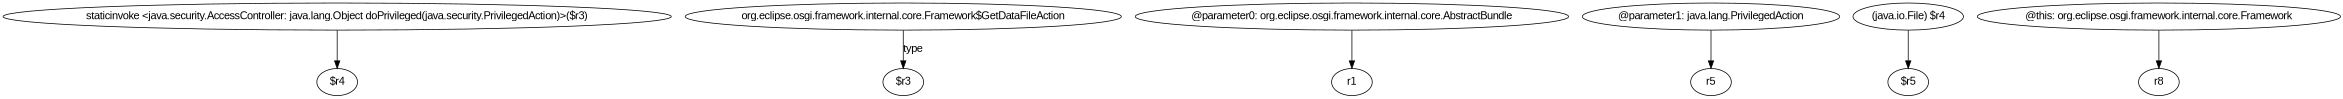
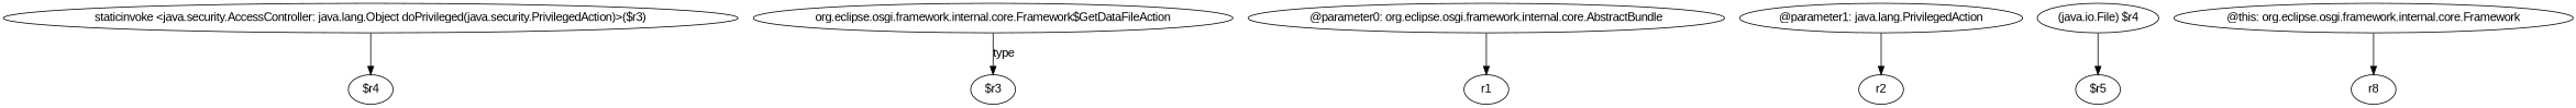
  digraph {
    fontname="Liberation Sans"
    node [fontname="Liberation Sans"]
    edge [fontname="Liberation Sans"]
    n1 [label="staticinvoke <java.security.AccessController: java.lang.Object doPrivileged(java.security.PrivilegedAction)>($r3)"]
    n2 [label="$r4"]
    n3 [label="org.eclipse.osgi.framework.internal.core.Framework$GetDataFileAction"]
    n4 [label="$r3"]
    n5 [label="@parameter0: org.eclipse.osgi.framework.internal.core.AbstractBundle"]
    n6 [label=r1]
    n7 [label="@parameter1: java.lang.PrivilegedAction"]
-   n8 [label=r5]
+   n8 [label=r2]
    n9 [label="(java.io.File) $r4"]
    n10 [label="$r5"]
    n11 [label="@this: org.eclipse.osgi.framework.internal.core.Framework"]
    n12 [label=r8]
    n1 -> n2
    n3 -> n4 [label=type]
    n5 -> n6
    n7 -> n8
    n9 -> n10
    n11 -> n12
  }
